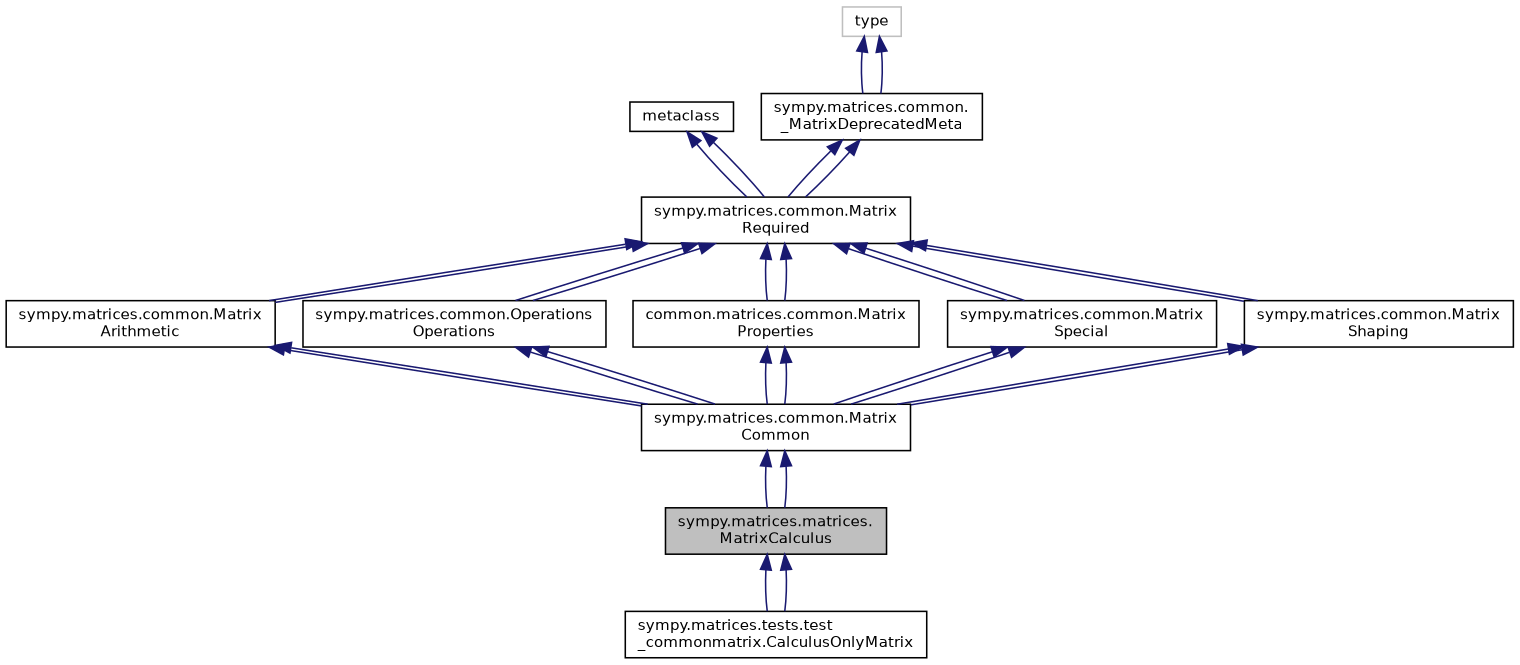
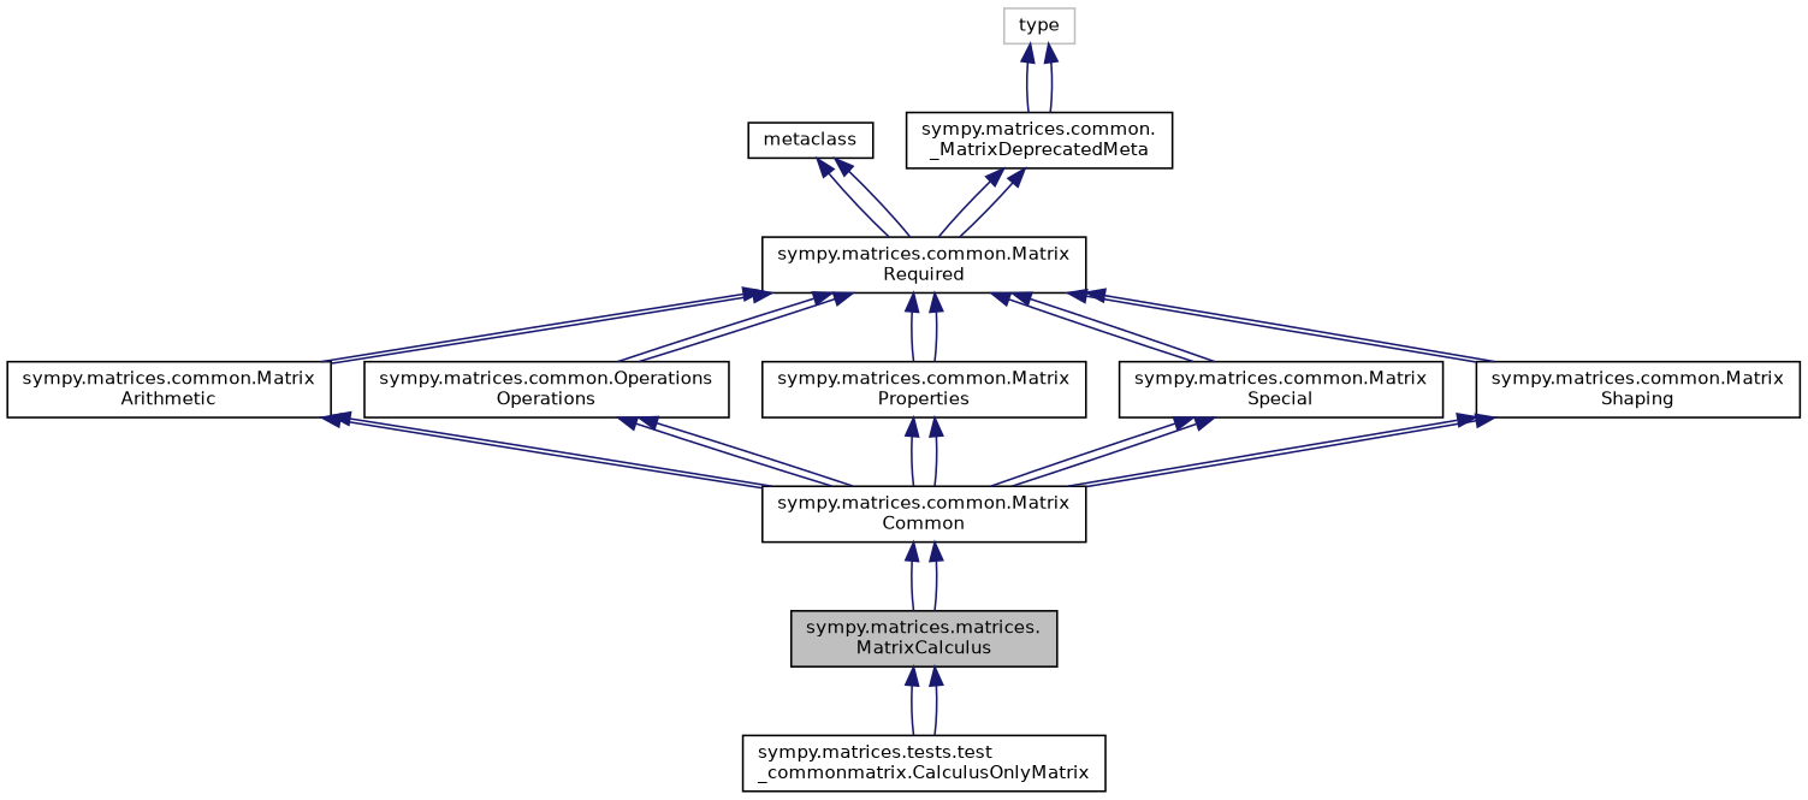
  digraph {
    rankdir=TB
    node [color=black fillcolor=white fontname=Helvetica fontsize=10 shape=record style=filled]
    edge [color=midnightblue dir=back fontname=Helvetica fontsize=10 labelfontname=Helvetica labelfontsize=10 style=solid]
    n1 [fillcolor=grey75 fontcolor=black height=0.2 label="sympy.matrices.matrices.\lMatrixCalculus" width=0.4]
    n2 [height=0.2 label="sympy.matrices.tests.test\l_commonmatrix.CalculusOnlyMatrix" width=0.4]
    n3 [height=0.2 label="sympy.matrices.common.Matrix\lCommon" width=0.4]
    n4 [height=0.2 label="sympy.matrices.common.Matrix\lArithmetic" width=0.4]
    n5 [height=0.2 label="sympy.matrices.common.Matrix\lRequired" width=0.4]
    n6 [height=0.2 label="sympy.matrices.common.Operations\lOperations" width=0.4]
-   n7 [height=0.2 label="common.matrices.common.Matrix\lProperties" width=0.4]
+   n7 [height=0.2 label="sympy.matrices.common.Matrix\lProperties" width=0.4]
    n8 [height=0.2 label="sympy.matrices.common.Matrix\lSpecial" width=0.4]
    n9 [height=0.2 label="sympy.matrices.common.Matrix\lShaping" width=0.4]
    n10 [height=0.2 label=metaclass width=0.4]
    n11 [height=0.2 label="sympy.matrices.common.\l_MatrixDeprecatedMeta" width=0.4]
    n12 [color=grey75 height=0.2 label=type width=0.4]
    n1 -> n2
    n1 -> n2
    n3 -> n1
    n3 -> n1
    n4 -> n3
    n4 -> n3
    n5 -> n4
    n5 -> n4
    n5 -> n6
    n5 -> n6
    n5 -> n7
    n5 -> n7
    n5 -> n8
    n5 -> n8
    n5 -> n9
    n5 -> n9
    n6 -> n3
    n6 -> n3
    n7 -> n3
    n7 -> n3
    n8 -> n3
    n8 -> n3
    n9 -> n3
    n9 -> n3
    n10 -> n5
    n10 -> n5
    n11 -> n5
    n11 -> n5
    n12 -> n11
    n12 -> n11
  }
